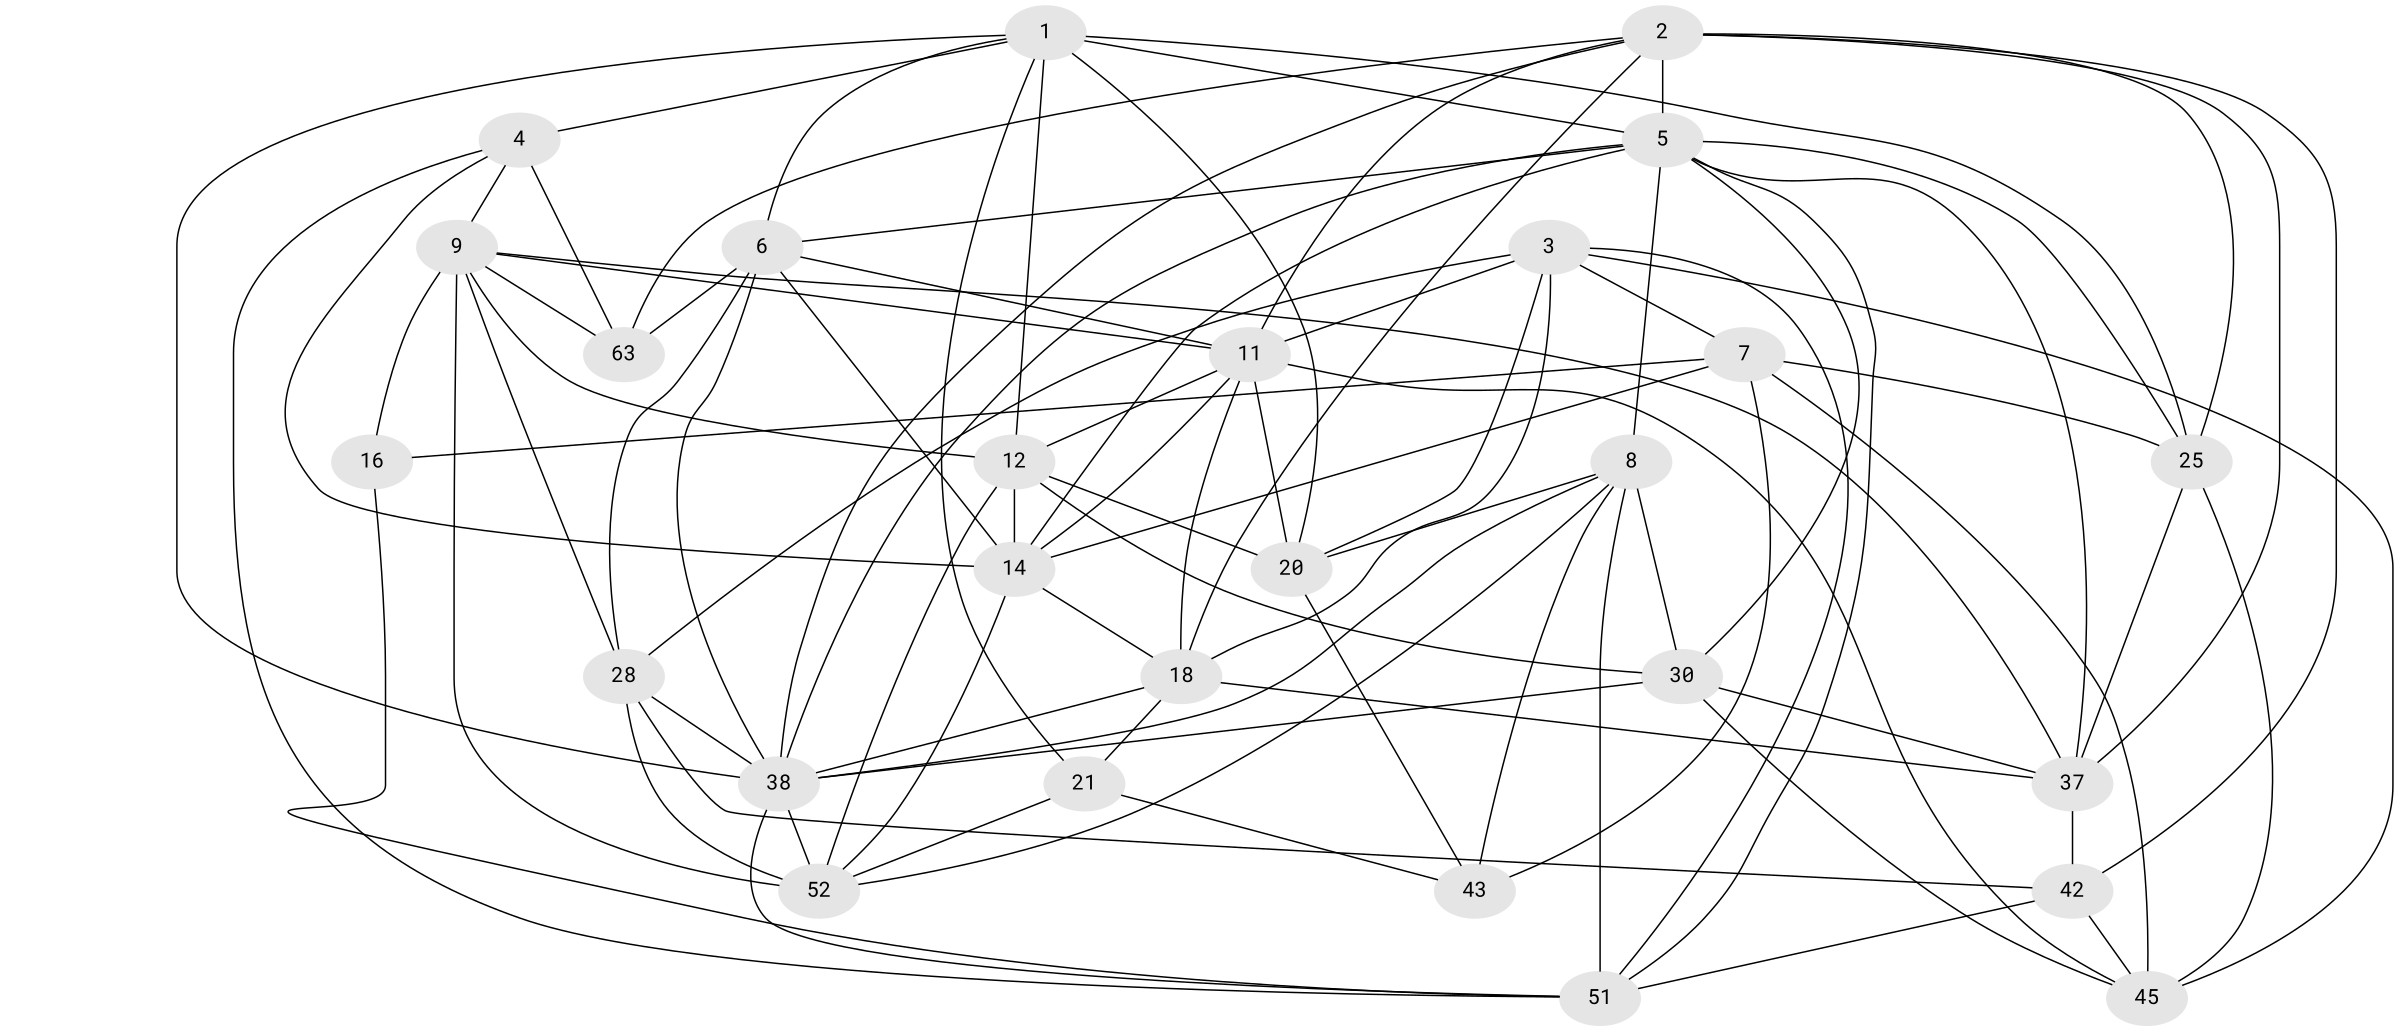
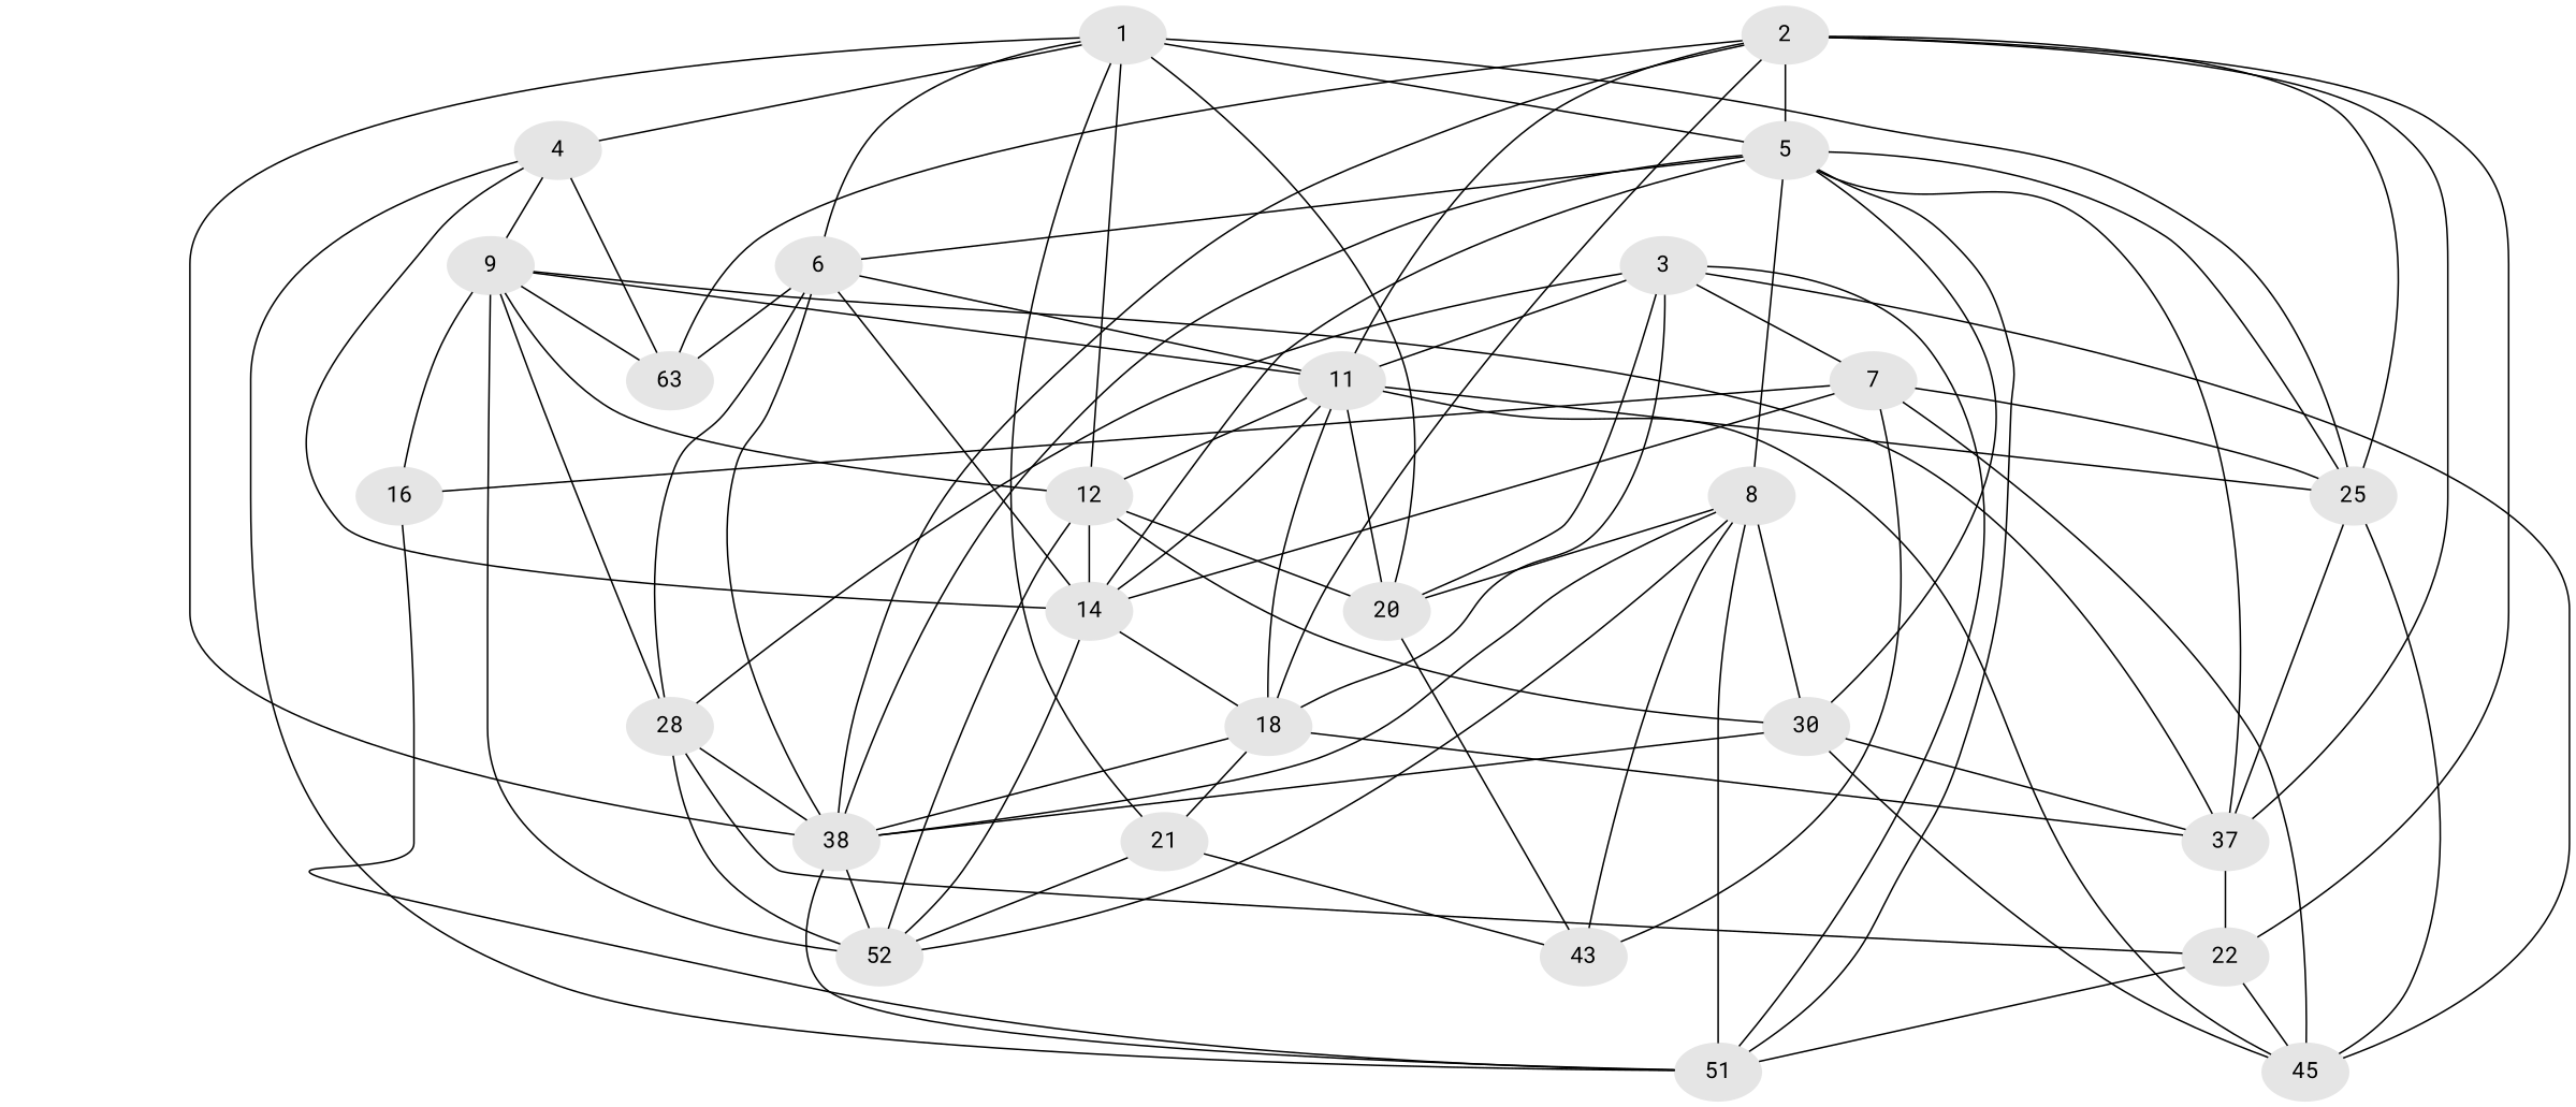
  graph {
    fontname="Roboto Mono"
    node [color=gray90 fontname="Roboto Mono" style=filled]
    edge [fontname="Roboto Mono"]
    1 [super="+27+66+62+79"]
    4 [super="+34"]
    5 [super="+24+67+78"]
    6 [super="+13"]
    12 [super="+48+59+89"]
    20 [super="+88+46"]
    21
    25 [super="+26"]
    38 [super="+91+64+44"]
    63
    51 [super="+82+83"]
    9 [super="+54+86+35"]
    14 [super="+22+75"]
    37 [super="+74+61"]
    8 [super="+19"]
    30 [super="+32"]
    11 [super="+15"]
    28 [super="+40+60"]
    7 [super="+10"]
    45 [super="+81"]
    16 [super="+17"]
    43
    52 [super="+68+70"]
    2 [super="+36+23"]
    18 [super="+49+50"]
-   42 [super="+85"]
+   42 [super="+85" label=22]
    3 [super="+31"]
    1 -- 4 [weight=2]
    1 -- 5
    1 -- 6
    1 -- 12 [weight=2]
    1 -- 20 [weight=3]
    1 -- 21
    1 -- 25
    1 -- 38 [weight=2]
    4 -- 63
    4 -- 51
    4 -- 9
    4 -- 14
    5 -- 6
    5 -- 25
    5 -- 38
    5 -- 51
    5 -- 14
    5 -- 37
    5 -- 8
    5 -- 30
    6 -- 38
    6 -- 63
    6 -- 14 [weight=2]
    6 -- 11
    6 -- 28
    12 -- 20
    12 -- 14
    12 -- 30 [weight=2]
    12 -- 52
    20 -- 43
    21 -- 43
    21 -- 52
    25 -- 37
    25 -- 45
    38 -- 51
    38 -- 52 [weight=2]
    9 -- 12
    9 -- 63
    9 -- 37
    9 -- 11
    9 -- 28
    9 -- 16 [weight=3]
    9 -- 52 [weight=3]
    14 -- 52
    14 -- 18
    37 -- 42
    8 -- 20
    8 -- 38
    8 -- 51 [weight=2]
    8 -- 30
    8 -- 43
    8 -- 52
    30 -- 38 [weight=2]
    30 -- 37
    30 -- 45
    11 -- 12 [weight=2]
    11 -- 20
+   11 -- 25 [weight=2]
    11 -- 14
    11 -- 45
    11 -- 18
    28 -- 38 [weight=2]
    28 -- 52
    28 -- 42 [weight=2]
    7 -- 25
    7 -- 14 [weight=2]
    7 -- 45
    7 -- 16
    7 -- 43
    16 -- 51
    2 -- 5 [weight=2]
    2 -- 25
    2 -- 38
    2 -- 63
    2 -- 37 [weight=2]
    2 -- 11
    2 -- 18
    2 -- 42
    18 -- 21
    18 -- 38
    18 -- 37
    42 -- 51
    42 -- 45
    3 -- 20
    3 -- 51
    3 -- 11
    3 -- 28
    3 -- 7
    3 -- 45
    3 -- 18 [weight=2]
  }
